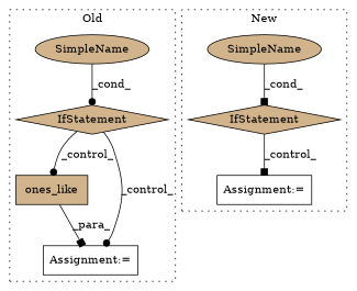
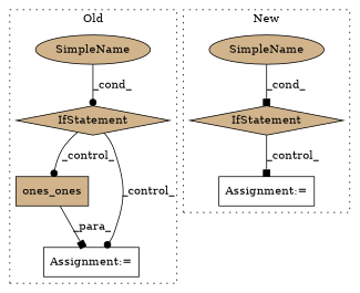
  digraph {
    node [a=7 shape=box style=filled fillcolor=tan]
    edge [arrowhead=box]
-   n1 [a=32 l="10,1" label=ones_like s="3611,3627"]
+   n1 [a=32 l="10,1" label=ones_ones s="3611,3627"]
    n2 [l=1 label="Assignment:=" s=3604 fillcolor=white]
    n3 [a=25 l="4,2" label=IfStatement s="3574,3590" shape=diamond]
    n4 [a=42 label=SimpleName shape=ellipse]
    n5 [a=25 l="4,2" label=IfStatement s="3175,3204" shape=diamond]
    n6 [l=2 label="Assignment:=" s=3218 fillcolor=white]
    n7 [a=42 label=SimpleName shape=ellipse]
    subgraph cluster_1 {
      label=Old
      style=dotted
      n1
      n2
      n3
      n4
    }
    subgraph cluster_2 {
      label=New
      style=dotted
      n5
      n6
      n7
    }
    n1 -> n2 [label=_para_]
    n3 -> n1 [label=_control_ arrowhead=dot]
    n3 -> n2 [label=_control_ arrowhead=dot]
    n4 -> n3 [label=_cond_ arrowhead=dot]
    n5 -> n6 [label=_control_]
    n7 -> n5 [label=_cond_]
  }
